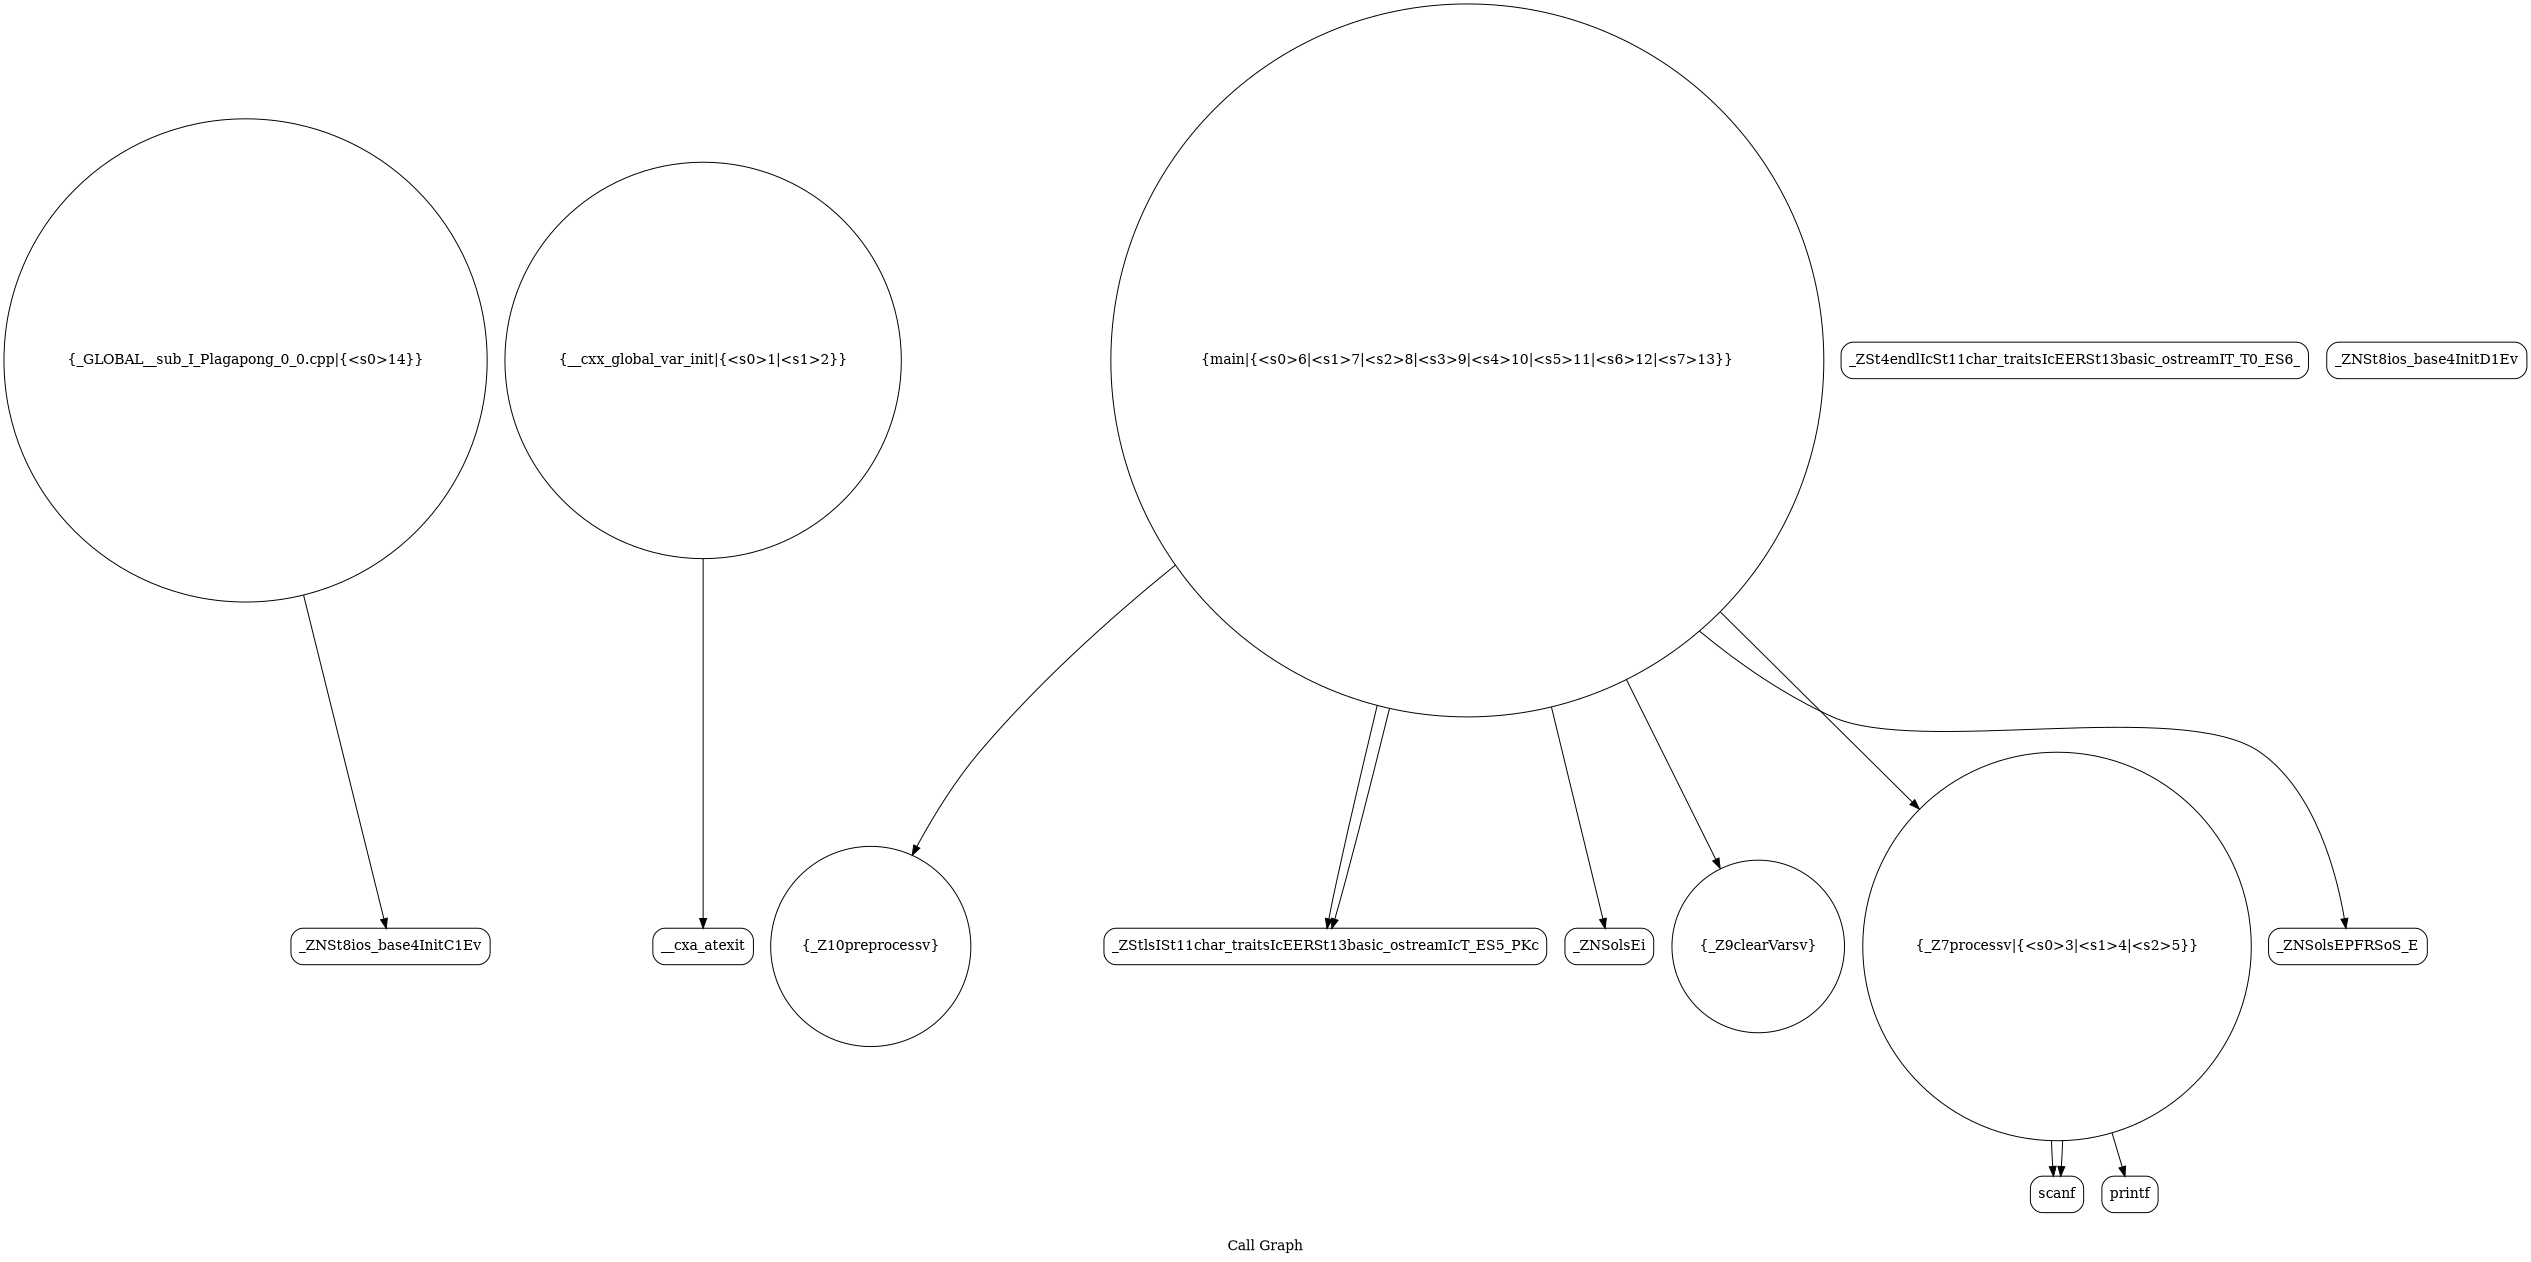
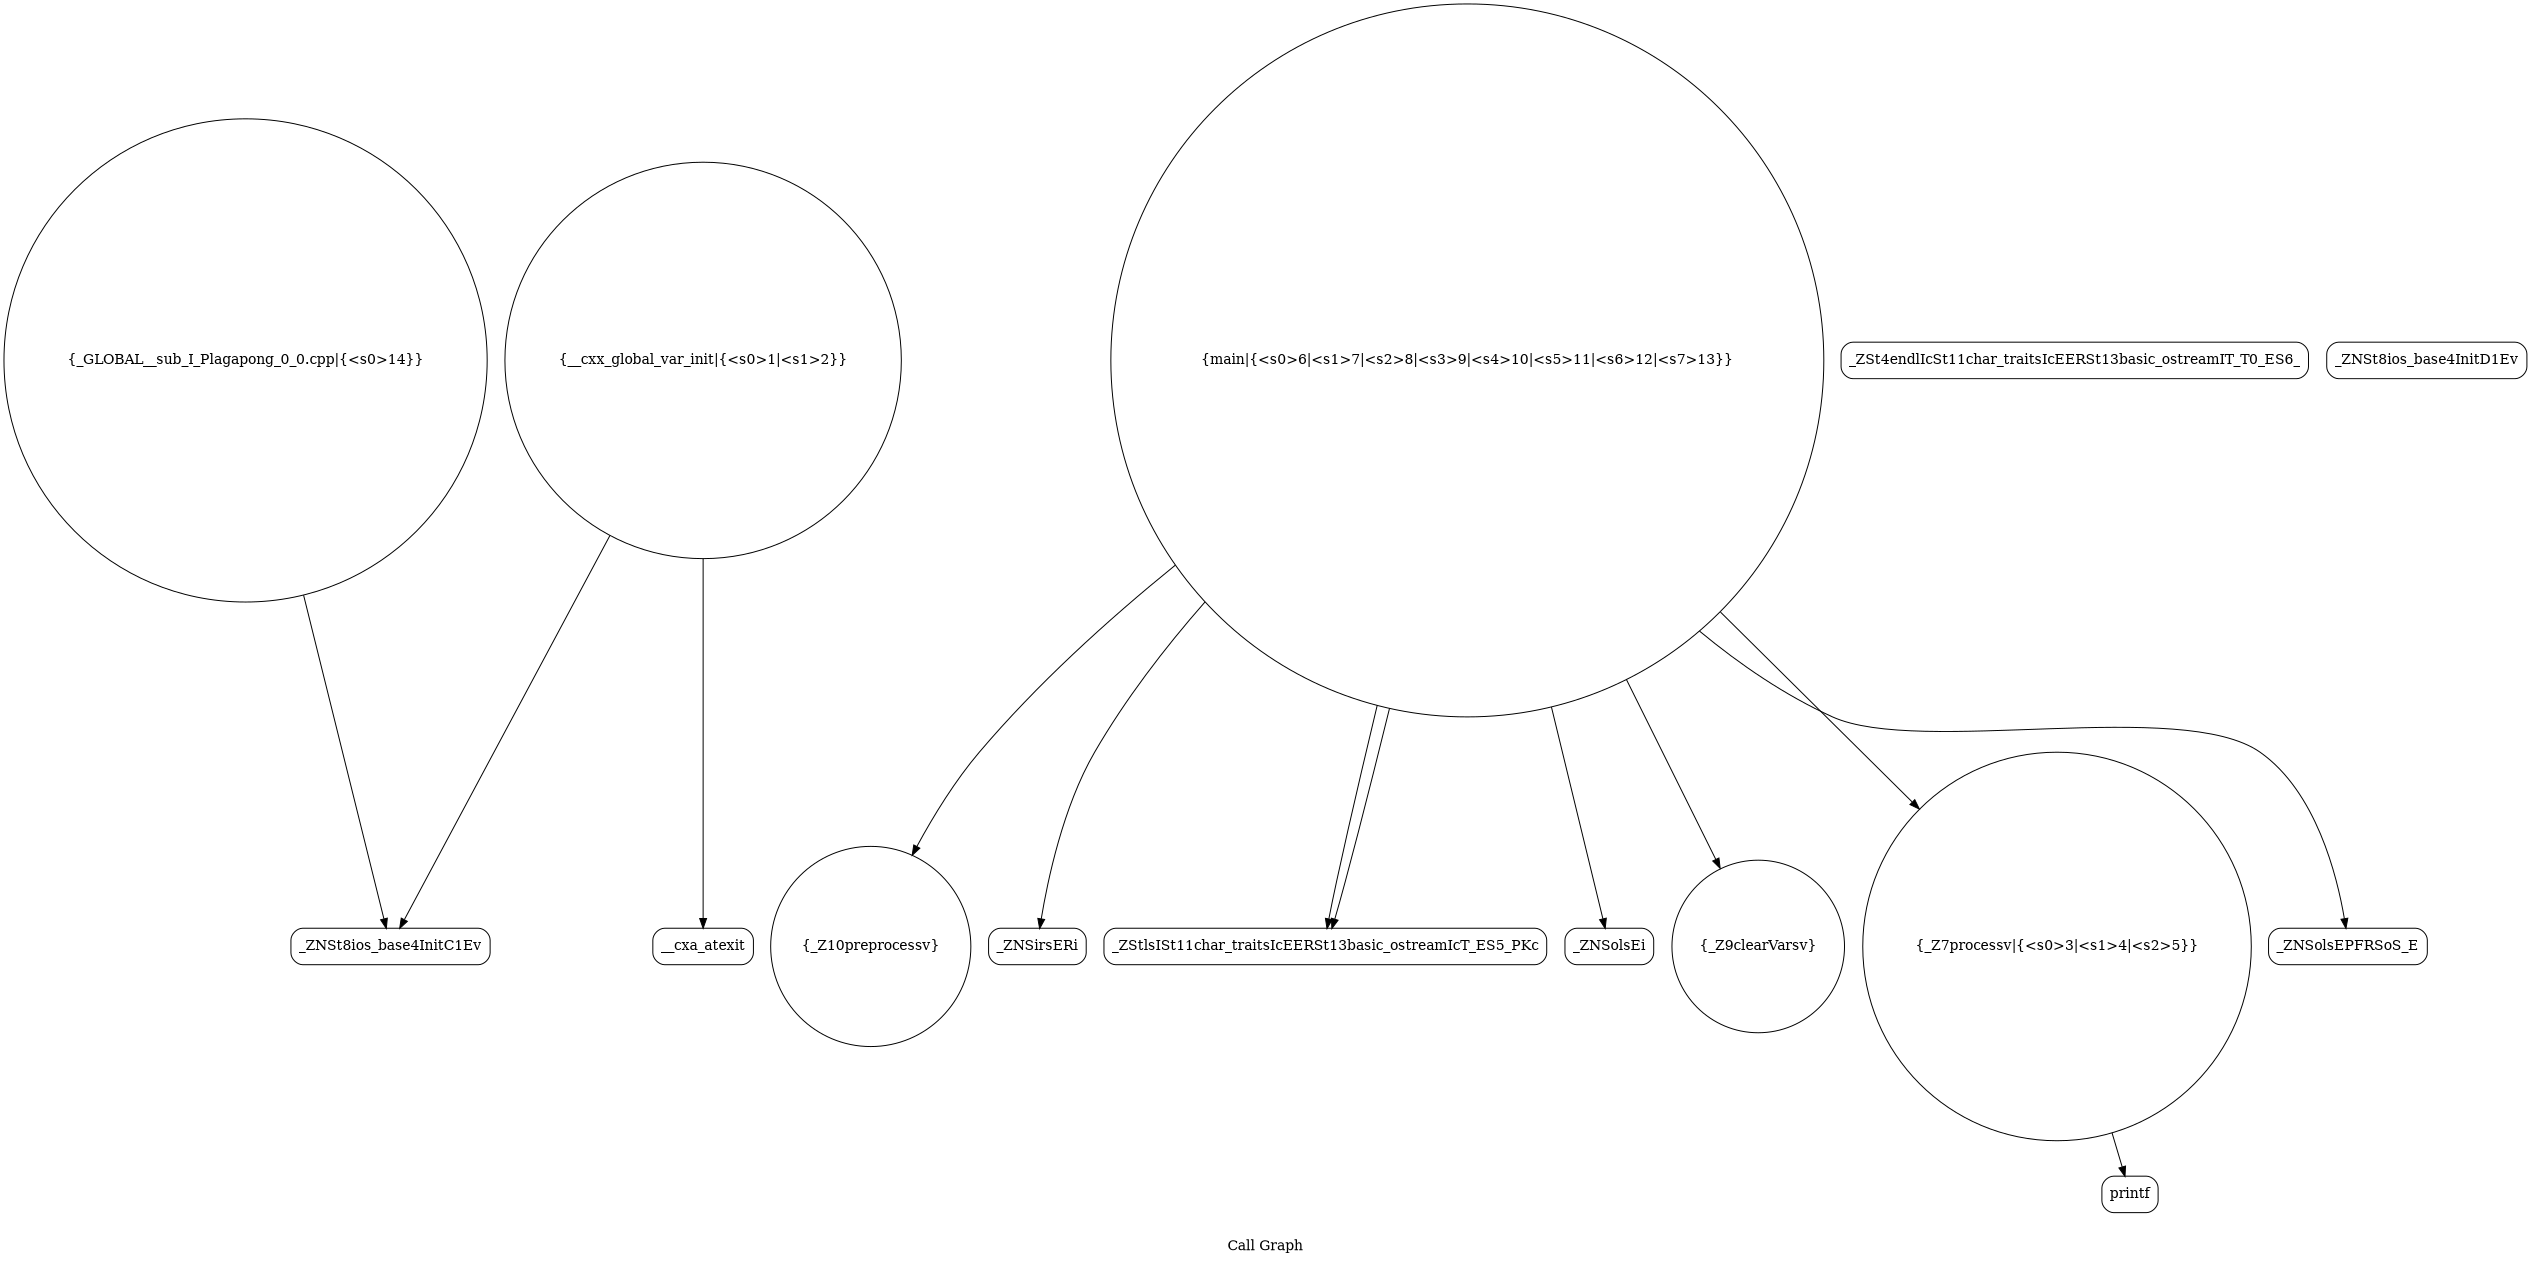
  digraph {
    label="Call Graph"
    node [shape=Mrecord]
    edge [color=black tailport=s0]
    n1 [label="{__cxx_global_var_init|{<s0>1|<s1>2}}" shape=circle]
    n2 [label="{_ZNSt8ios_base4InitC1Ev}"]
    n3 [label="{__cxa_atexit}"]
-   n4 [label="{scanf}"]
    n5 [label="{_ZSt4endlIcSt11char_traitsIcEERSt13basic_ostreamIT_T0_ES6_}"]
    n6 [label="{_ZNSt8ios_base4InitD1Ev}"]
    n7 [label="{main|{<s0>6|<s1>7|<s2>8|<s3>9|<s4>10|<s5>11|<s6>12|<s7>13}}" shape=circle]
    n8 [label="{_Z10preprocessv}" shape=circle]
+   n9 [label="{_ZNSirsERi}"]
    n10 [label="{_ZStlsISt11char_traitsIcEERSt13basic_ostreamIcT_ES5_PKc}"]
    n11 [label="{_ZNSolsEi}"]
    n12 [label="{_Z9clearVarsv}" shape=circle]
    n13 [label="{_Z7processv|{<s0>3|<s1>4|<s2>5}}" shape=circle]
    n14 [label="{_ZNSolsEPFRSoS_E}"]
    n15 [label="{printf}"]
    n16 [label="{_GLOBAL__sub_I_Plagapong_0_0.cpp|{<s0>14}}" shape=circle]
+   n1 -> n2
    n1 -> n3 [tailport=s1]
    n7 -> n8
+   n7 -> n9 [tailport=s1]
    n7 -> n10 [tailport=s2]
    n7 -> n10 [tailport=s4]
    n7 -> n11 [tailport=s3]
    n7 -> n12 [tailport=s5]
    n7 -> n13 [tailport=s6]
    n7 -> n14 [tailport=s7]
-   n13 -> n4
-   n13 -> n4 [tailport=s1]
    n13 -> n15 [tailport=s2]
    n16 -> n2
  }
